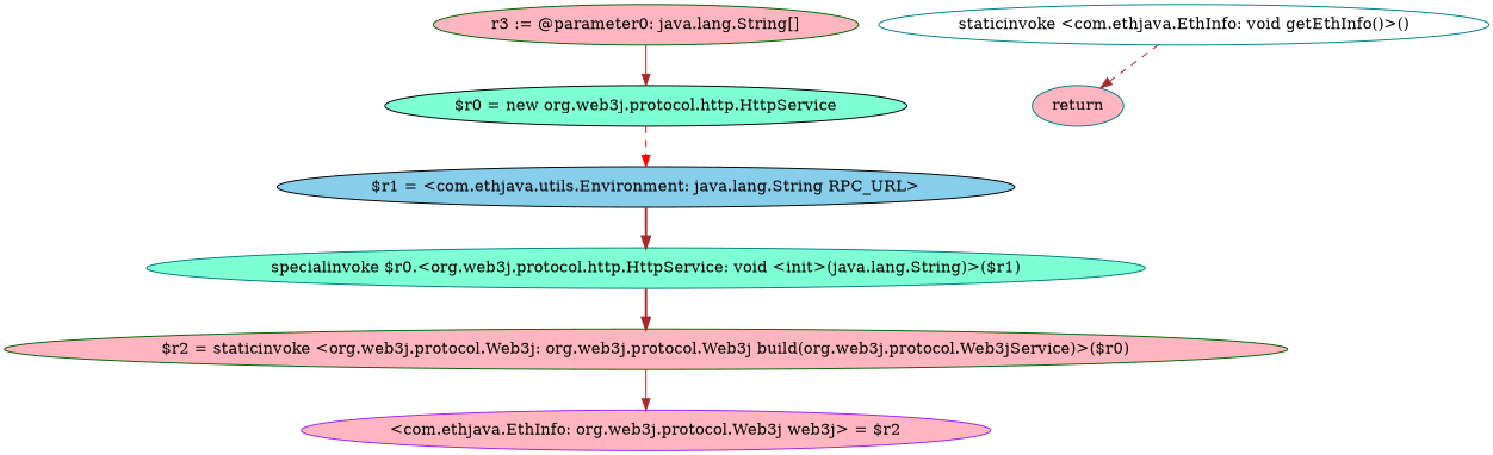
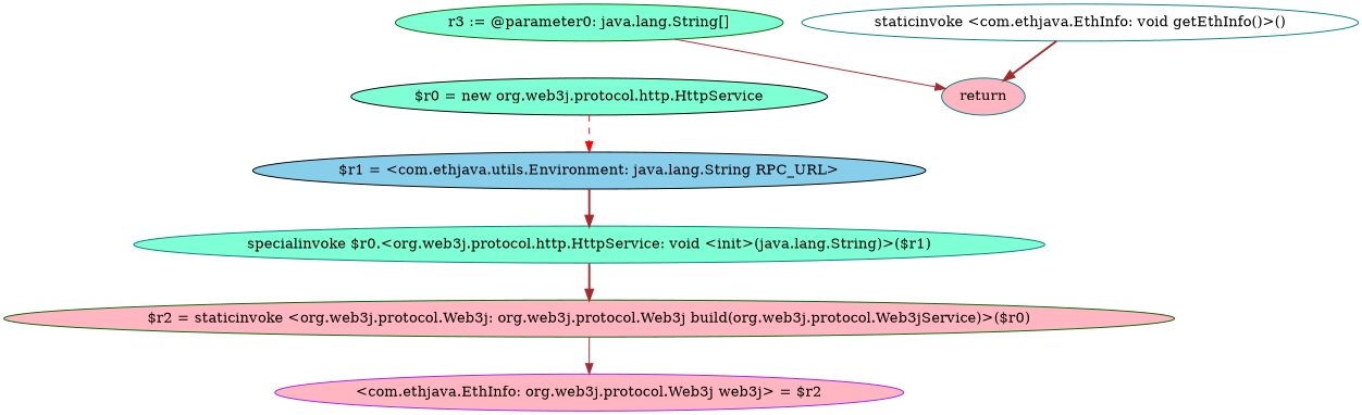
  digraph {
    fontname="DejaVu Serif"
    node [color=teal fillcolor=lightpink fontname="DejaVu Serif" style=filled]
    edge [color=brown fontname="DejaVu Serif" style=solid]
-   "r3 := @parameter0: java.lang.String[]" [color=darkgreen]
+   "r3 := @parameter0: java.lang.String[]" [color=darkgreen fillcolor=aquamarine]
    "$r0 = new org.web3j.protocol.http.HttpService" [color=black fillcolor=aquamarine]
    "$r1 = <com.ethjava.utils.Environment: java.lang.String RPC_URL>" [color=black fillcolor=skyblue]
    "specialinvoke $r0.<org.web3j.protocol.http.HttpService: void <init>(java.lang.String)>($r1)" [fillcolor=aquamarine]
    "$r2 = staticinvoke <org.web3j.protocol.Web3j: org.web3j.protocol.Web3j build(org.web3j.protocol.Web3jService)>($r0)" [color=darkgreen]
    "<com.ethjava.EthInfo: org.web3j.protocol.Web3j web3j> = $r2" [color=purple]
    "staticinvoke <com.ethjava.EthInfo: void getEthInfo()>()" [fillcolor=white]
    return
-   "r3 := @parameter0: java.lang.String[]" -> "$r0 = new org.web3j.protocol.http.HttpService"
+   "r3 := @parameter0: java.lang.String[]" -> return
    "$r0 = new org.web3j.protocol.http.HttpService" -> "$r1 = <com.ethjava.utils.Environment: java.lang.String RPC_URL>" [color=red style=dashed]
    "$r1 = <com.ethjava.utils.Environment: java.lang.String RPC_URL>" -> "specialinvoke $r0.<org.web3j.protocol.http.HttpService: void <init>(java.lang.String)>($r1)" [style=bold]
    "specialinvoke $r0.<org.web3j.protocol.http.HttpService: void <init>(java.lang.String)>($r1)" -> "$r2 = staticinvoke <org.web3j.protocol.Web3j: org.web3j.protocol.Web3j build(org.web3j.protocol.Web3jService)>($r0)" [style=bold]
    "$r2 = staticinvoke <org.web3j.protocol.Web3j: org.web3j.protocol.Web3j build(org.web3j.protocol.Web3jService)>($r0)" -> "<com.ethjava.EthInfo: org.web3j.protocol.Web3j web3j> = $r2"
-   "staticinvoke <com.ethjava.EthInfo: void getEthInfo()>()" -> return [style=dashed]
+   "staticinvoke <com.ethjava.EthInfo: void getEthInfo()>()" -> return [style=bold]
  }
